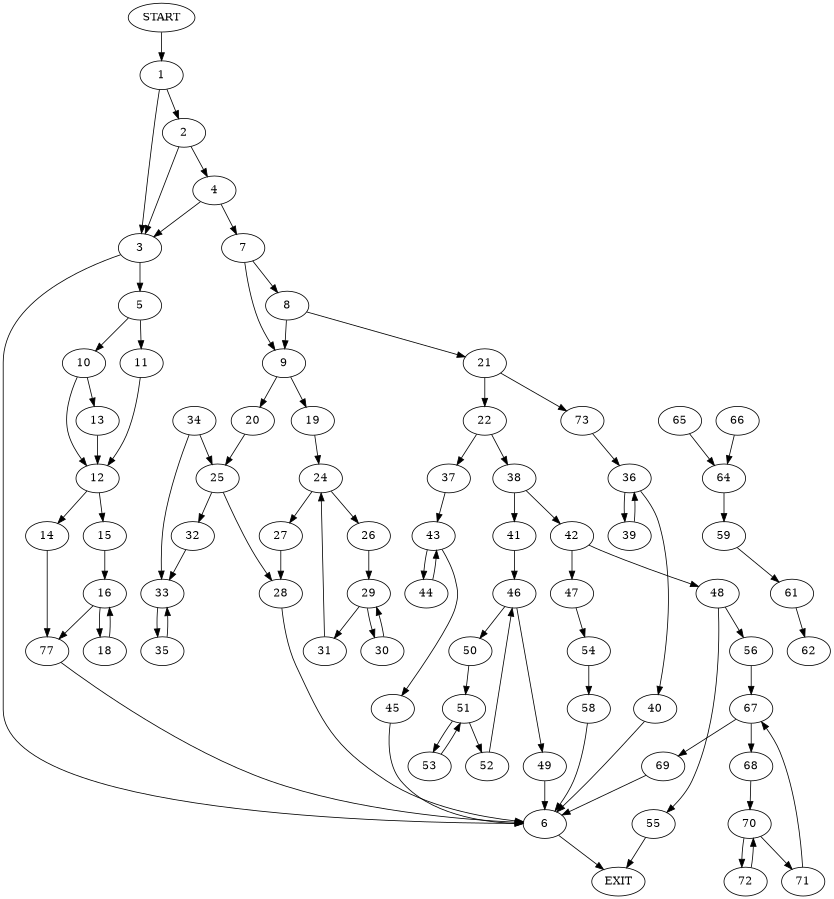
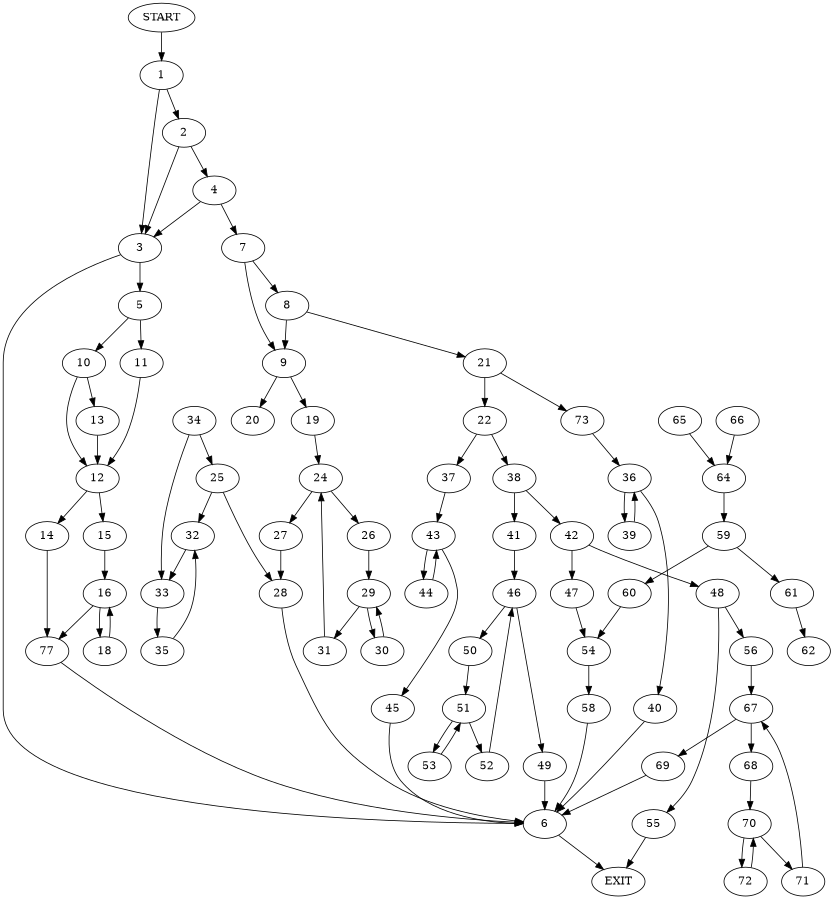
  digraph {
    n1 [label=START]
    1
    2
    3
    n5 [label=EXIT]
    4
    5
    6
    7
    10
    11
    8
    9
    12
    13
    21
    19
    20
    22
    n20 [label=73]
    24
    25
    14
    15
    n25 [label=77]
    16
    18
    26
    27
    28
    32
    37
    38
    36
    43
    41
    42
    39
    40
    29
    33
    30
    31
    35
    34
    44
    45
    46
    47
    48
    49
    50
    54
    55
    56
    51
    58
    67
    52
    53
    68
    69
    59
+   60
    61
    62
    64
    65
    66
    70
    71
    72
    n1 -> 1
    1 -> 2
    1 -> 3
    2 -> 3
    2 -> 4
    3 -> 5
    3 -> 6
    4 -> 3
    4 -> 7
    5 -> 10
    5 -> 11
    6 -> n5
    7 -> 8
    7 -> 9
    10 -> 12
    10 -> 13
    11 -> 12
    8 -> 9
    8 -> 21
    9 -> 19
    9 -> 20
    12 -> 14
    12 -> 15
    13 -> 12
    21 -> 22
    21 -> n20
    19 -> 24
-   20 -> 25
    22 -> 37
    22 -> 38
    n20 -> 36
    24 -> 26
    24 -> 27
    25 -> 28
    25 -> 32
    14 -> n25
    15 -> 16
    n25 -> 6
    16 -> n25
    16 -> 18
    18 -> 16
    26 -> 29
    27 -> 28
    28 -> 6
    32 -> 33
    37 -> 43
    38 -> 41
    38 -> 42
    36 -> 39
    36 -> 40
    43 -> 44
    43 -> 45
    41 -> 46
    42 -> 47
    42 -> 48
    39 -> 36
    40 -> 6
    29 -> 30
    29 -> 31
    33 -> 35
    30 -> 29
    31 -> 24
-   35 -> 33
+   35 -> 32
    34 -> 25
    34 -> 33
    44 -> 43
    45 -> 6
    46 -> 49
    46 -> 50
    47 -> 54
    48 -> 55
    48 -> 56
    49 -> 6
    50 -> 51
    54 -> 58
    55 -> n5
    56 -> 67
    51 -> 52
    51 -> 53
    58 -> 6
    67 -> 68
    67 -> 69
    52 -> 46
    53 -> 51
    68 -> 70
    69 -> 6
+   59 -> 60
    59 -> 61
+   60 -> 54
    61 -> 62
    64 -> 59
    65 -> 64
    66 -> 64
    70 -> 71
    70 -> 72
    71 -> 67
    72 -> 70
  }
